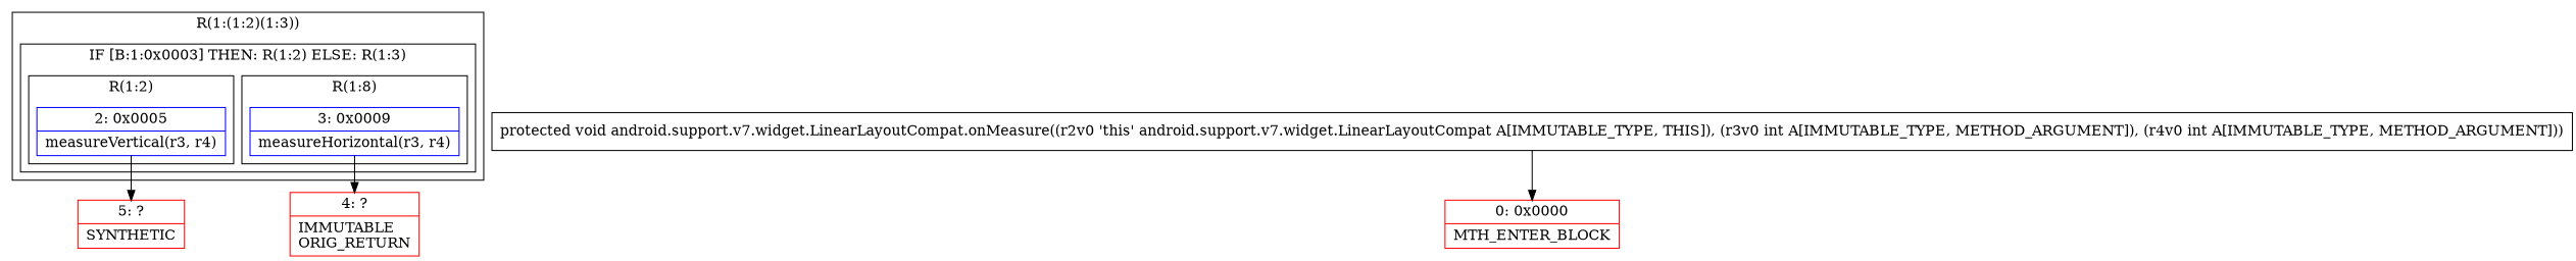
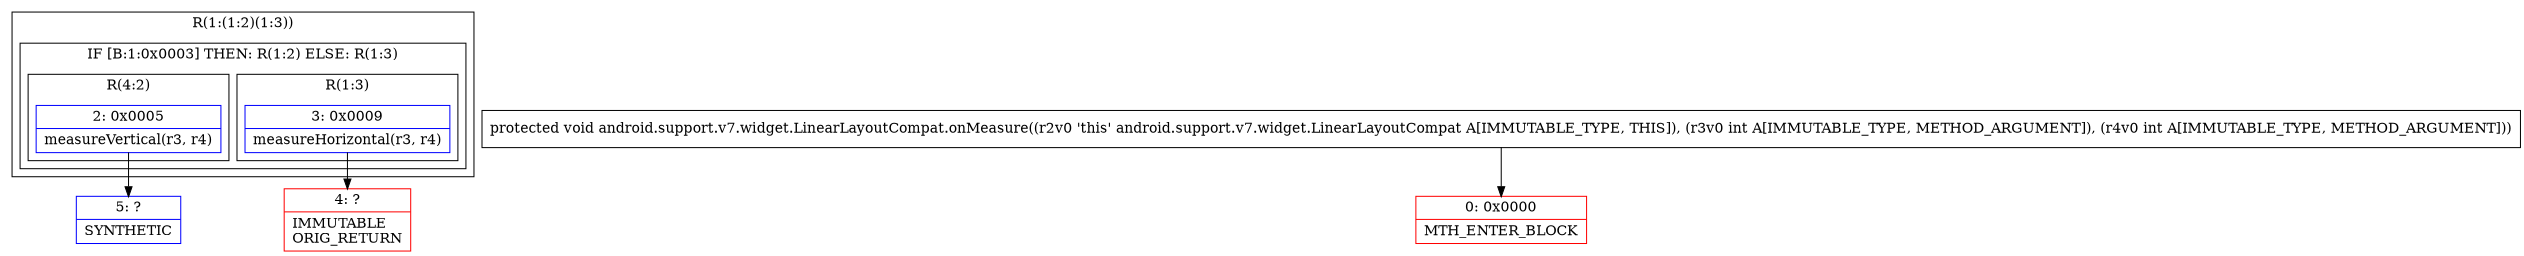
  digraph {
    node [color=red shape=record]
    n1 [color=blue label="{2\:\ 0x0005|measureVertical(r3, r4)\l}"]
    n2 [color=blue label="{3\:\ 0x0009|measureHorizontal(r3, r4)\l}"]
-   n3 [label="{5\:\ ?|SYNTHETIC\l}"]
+   n3 [color=blue label="{5\:\ ?|SYNTHETIC\l}"]
    n4 [label="{4\:\ ?|IMMUTABLE\lORIG_RETURN\l}"]
    n5 [label="{0\:\ 0x0000|MTH_ENTER_BLOCK\l}"]
    n6 [label="{protected void android.support.v7.widget.LinearLayoutCompat.onMeasure((r2v0 'this' android.support.v7.widget.LinearLayoutCompat A[IMMUTABLE_TYPE, THIS]), (r3v0 int A[IMMUTABLE_TYPE, METHOD_ARGUMENT]), (r4v0 int A[IMMUTABLE_TYPE, METHOD_ARGUMENT])) }" color=""]
    subgraph cluster_1 {
      label="R(1:(1:2)(1:3))"
      subgraph cluster_2 {
        label="IF [B:1:0x0003] THEN: R(1:2) ELSE: R(1:3)"
        subgraph cluster_3 {
-         label="R(1:2)"
+         label="R(4:2)"
          n1
        }
        subgraph cluster_4 {
-         label="R(1:8)"
+         label="R(1:3)"
          n2
        }
      }
    }
    n1 -> n3
    n2 -> n4
    n6 -> n5
  }
